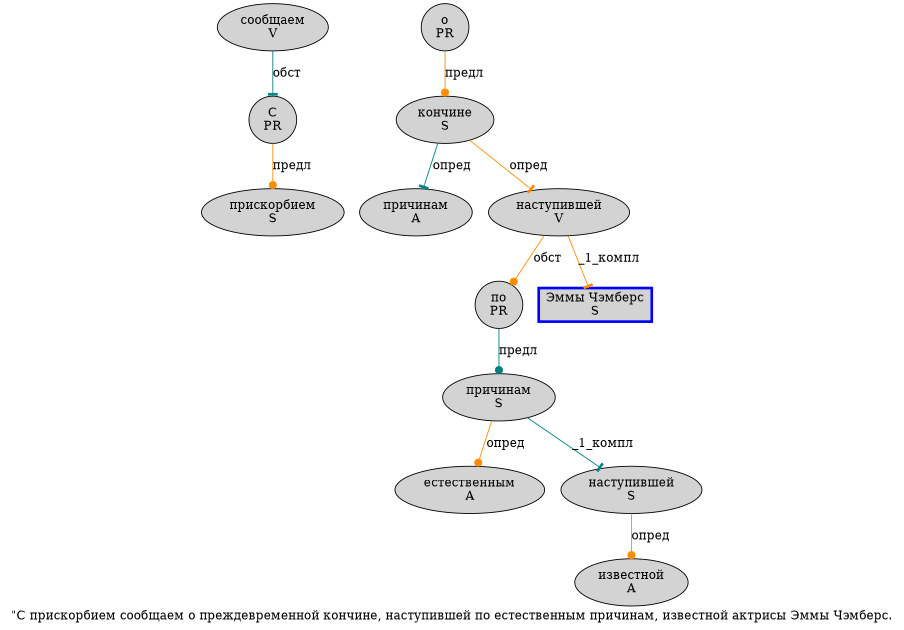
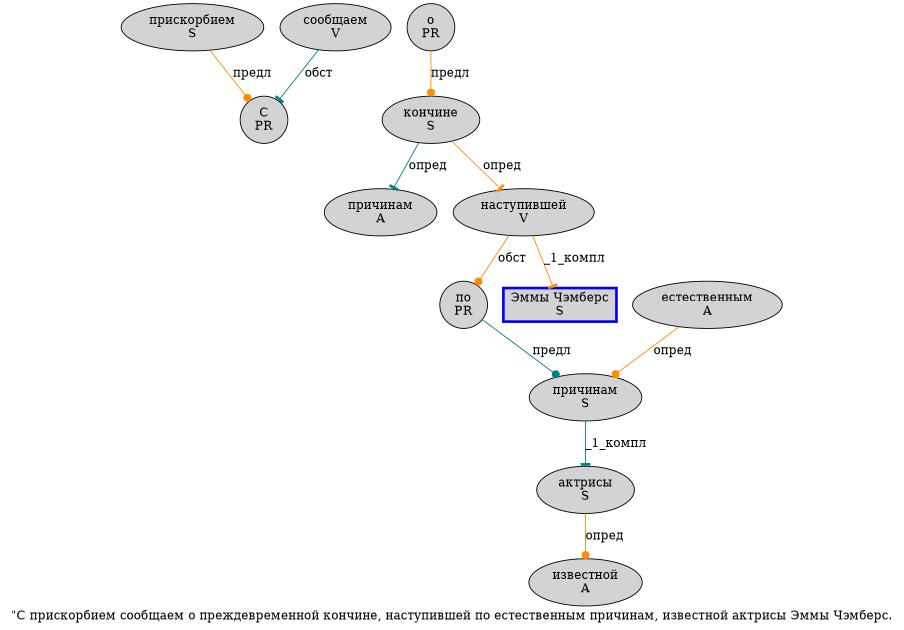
  digraph {
    label="\"С прискорбием сообщаем о преждевременной кончине, наступившей по естественным причинам, известной актрисы Эммы Чэмберс."
    node [fillcolor=lightgray penwidth=1 shape=ellipse style=filled]
    edge [arrowhead=dot color=darkorange]
    n1 [label="С\nPR"]
    n2 [label="прискорбием\nS"]
    n3 [label="сообщаем\nV"]
    n4 [label="о\nPR"]
    n5 [label="кончине\nS"]
    n6 [label="причинам\nA"]
    n7 [label="наступившей\nV"]
    n8 [label="по\nPR"]
    n9 [color=blue label="Эммы Чэмберс\nS" penwidth=3 shape=box]
    n10 [label="причинам\nS"]
    n11 [label="естественным\nA"]
-   n12 [label="наступившей\nS"]
+   n12 [label="актрисы\nS"]
    n13 [label="известной\nA"]
-   n1 -> n2 [label="предл"]
+   n2 -> n1 [label="предл"]
    n3 -> n1 [arrowhead=tee color=teal label="обст"]
    n4 -> n5 [label="предл"]
    n5 -> n6 [arrowhead=tee color=teal label="опред"]
    n5 -> n7 [arrowhead=tee label="опред"]
    n7 -> n8 [label="обст"]
    n7 -> n9 [arrowhead=tee label="_1_компл"]
    n8 -> n10 [color=teal label="предл"]
-   n10 -> n11 [label="опред"]
+   n11 -> n10 [label="опред"]
    n10 -> n12 [arrowhead=tee color=teal label="_1_компл"]
    n12 -> n13 [label="опред"]
  }
